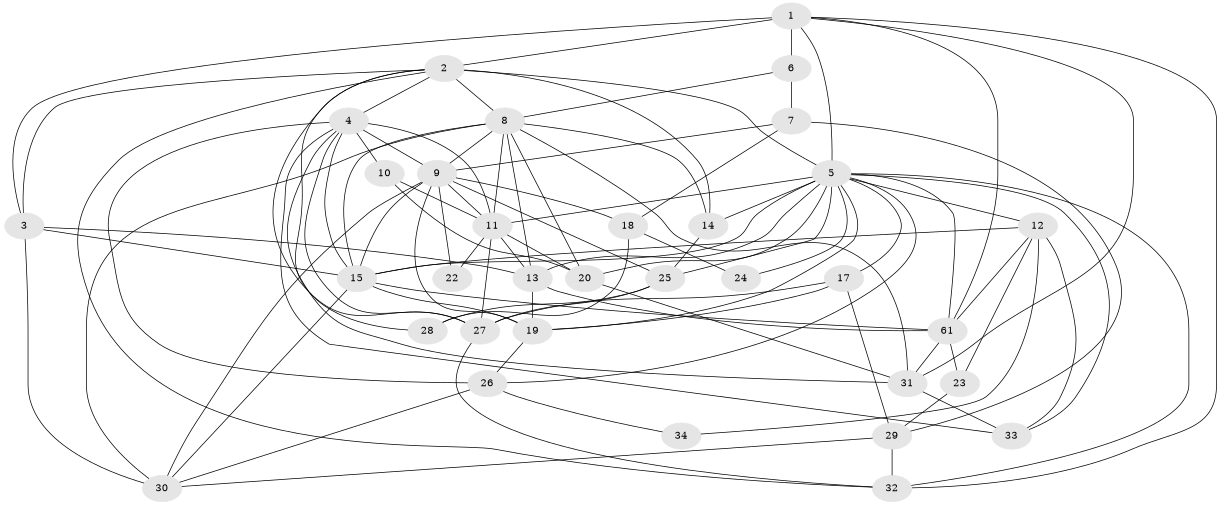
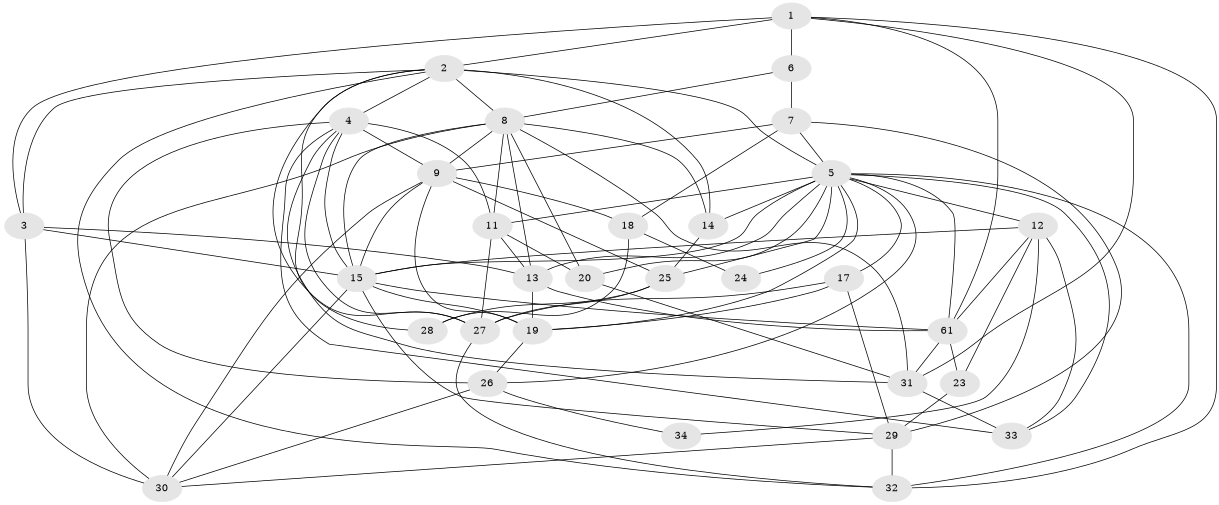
  graph {
    node [color=gray90 style=filled]
    edge [weight=1.0]
    1
    2
    3
    5
    6
    n6 [label=61]
    31
    32
    4
    8
    14
    27
    28
    13
    15
    30
    11
    26
    33
    12
    17
    19
    20
    24
    25
    7
    23
    9
-   10
    29
    18
-   22
    34
    1 -- 2 [weight=3.0]
    1 -- 3
-   1 -- 5
+   7 -- 5
    1 -- 6 [weight=2.0]
    1 -- n6
    1 -- 31
    1 -- 32
    2 -- 3
    2 -- 5
    2 -- 32
    2 -- 4 [weight=2.0]
    2 -- 8
    2 -- 14
    2 -- 27
    2 -- 28
    3 -- 13
    3 -- 15
    3 -- 30
    5 -- n6
    5 -- 32
    5 -- 14
    5 -- 13
    5 -- 15
    5 -- 11
    5 -- 26
    5 -- 33
    5 -- 12
    5 -- 17
    5 -- 19
    5 -- 20
    5 -- 24
    5 -- 25
    6 -- 8
    6 -- 7 [weight=2.0]
    n6 -- 31
    n6 -- 23
    31 -- 33
    4 -- 31
    4 -- 27
    4 -- 15
    4 -- 11
    4 -- 26
    4 -- 33
    4 -- 9
-   4 -- 10
    8 -- 31
    8 -- 14
    8 -- 13
    8 -- 15
    8 -- 30
    8 -- 11
    8 -- 20
    8 -- 9 [weight=2.0]
    14 -- 25
    27 -- 32
    13 -- n6
    13 -- 19
    15 -- n6
    15 -- 30
    15 -- 19
+   15 -- 29
    11 -- 27
    11 -- 13
    11 -- 20
-   11 -- 22
    26 -- 30
    26 -- 34
    12 -- n6
    12 -- 15
    12 -- 33
    12 -- 23
    12 -- 34
    17 -- 27
    17 -- 19
    17 -- 29
    19 -- 26
    20 -- 31
    25 -- 27
    25 -- 28
    7 -- 9
    7 -- 29 [weight=2.0]
    7 -- 18
    23 -- 29
    9 -- 15
    9 -- 30
-   9 -- 11 [weight=2.0]
    9 -- 19
    9 -- 25
    9 -- 18
-   9 -- 22 [weight=2.0]
-   10 -- 11
-   10 -- 20
    29 -- 32
    29 -- 30
    18 -- 28
    18 -- 24
  }
